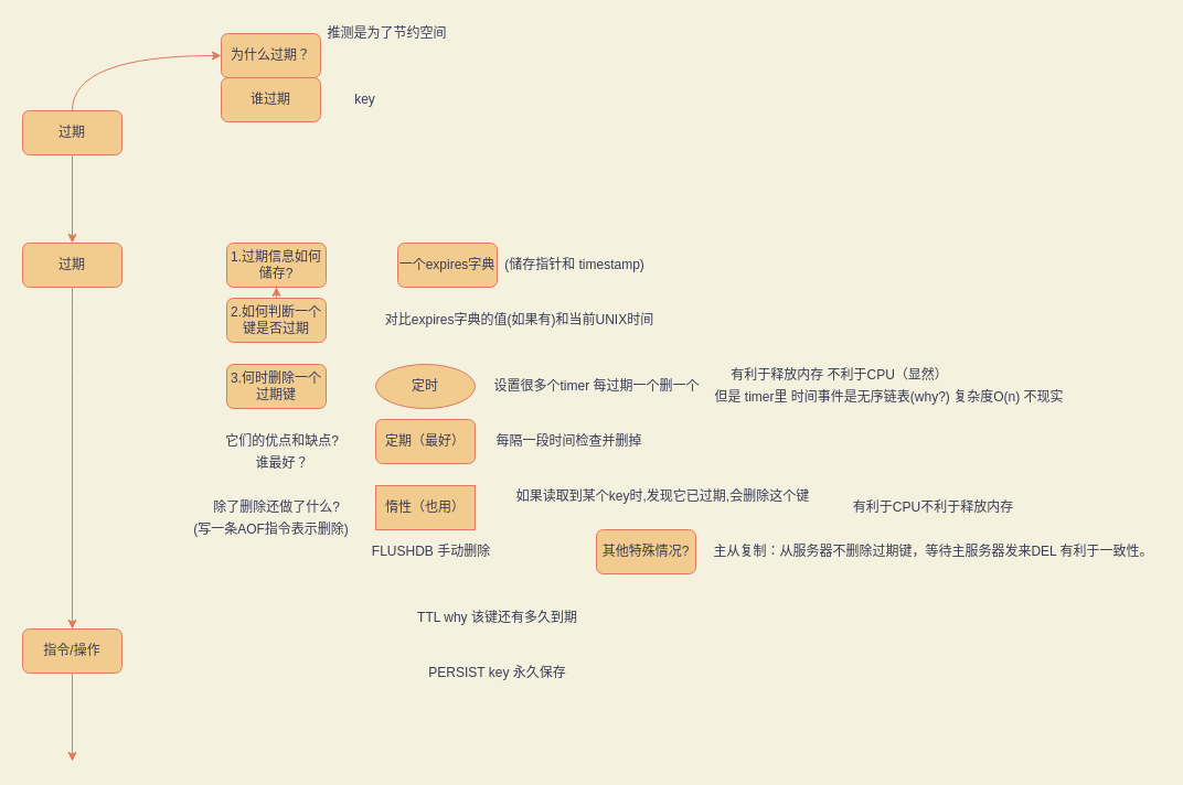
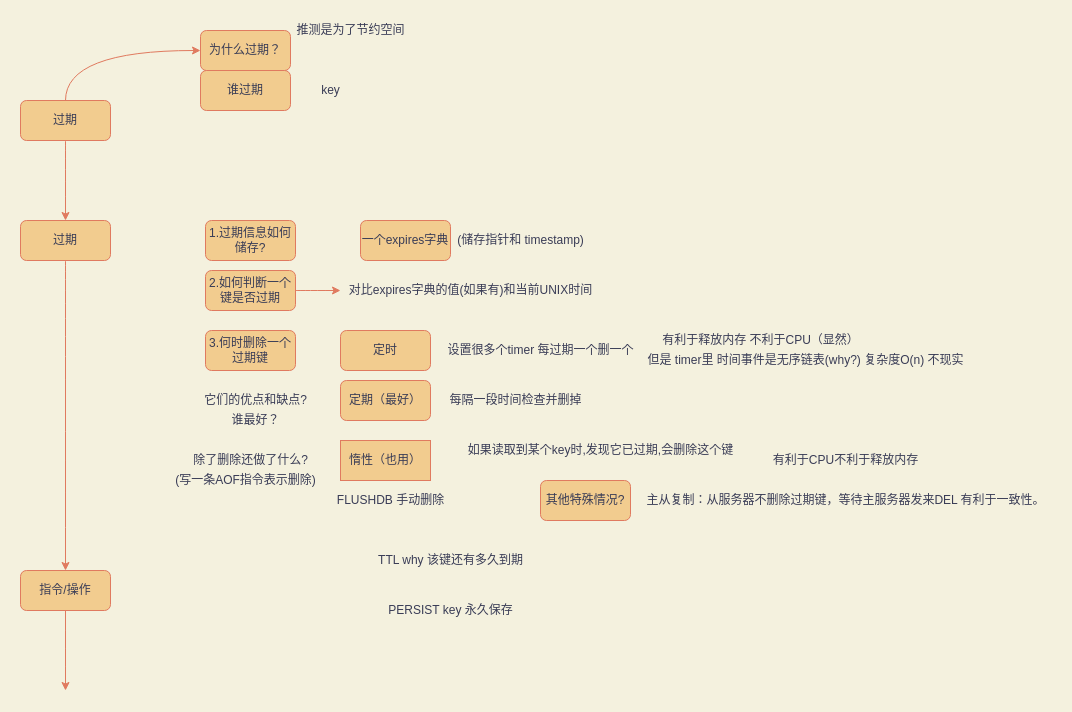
  <mxCell id="0" />
  <mxCell id="1" parent="0" />
  <mxCell id="2" value="" style="edgeStyle=orthogonalEdgeStyle;curved=1;rounded=1;sketch=0;orthogonalLoop=1;jettySize=auto;html=1;strokeColor=#E07A5F;fillColor=#F2CC8F;fontColor=#393C56;" edge="1" parent="1" source="4" target="6"><mxGeometry relative="1" as="geometry" /></mxCell>
  <mxCell id="3" value="" style="edgeStyle=orthogonalEdgeStyle;curved=1;rounded=1;sketch=0;orthogonalLoop=1;jettySize=auto;html=1;strokeColor=#E07A5F;fillColor=#F2CC8F;fontColor=#393C56;entryX=0;entryY=0.5;entryDx=0;entryDy=0;" edge="1" parent="1" source="4" target="9"><mxGeometry relative="1" as="geometry"><Array as="points"><mxPoint x="65" y="50" /></Array></mxGeometry></mxCell>
  <mxCell id="4" value="过期" style="rounded=1;whiteSpace=wrap;html=1;sketch=0;strokeColor=#E07A5F;fillColor=#F2CC8F;fontColor=#393C56;" vertex="1" parent="1"><mxGeometry x="20" y="100" width="90" height="40" as="geometry" /></mxCell>
  <mxCell id="5" value="" style="edgeStyle=orthogonalEdgeStyle;curved=1;rounded=1;sketch=0;orthogonalLoop=1;jettySize=auto;html=1;strokeColor=#E07A5F;fillColor=#F2CC8F;fontColor=#393C56;" edge="1" parent="1" source="6" target="8"><mxGeometry relative="1" as="geometry" /></mxCell>
  <mxCell id="6" value="过期" style="rounded=1;whiteSpace=wrap;html=1;sketch=0;strokeColor=#E07A5F;fillColor=#F2CC8F;fontColor=#393C56;" vertex="1" parent="1"><mxGeometry x="20" y="220" width="90" height="40" as="geometry" /></mxCell>
  <mxCell id="7" value="" style="edgeStyle=orthogonalEdgeStyle;curved=1;rounded=1;sketch=0;orthogonalLoop=1;jettySize=auto;html=1;strokeColor=#E07A5F;fillColor=#F2CC8F;fontColor=#393C56;" edge="1" parent="1" source="8"><mxGeometry relative="1" as="geometry"><mxPoint x="65" y="690" as="targetPoint" /></mxGeometry></mxCell>
  <mxCell id="8" value="指令/操作" style="rounded=1;whiteSpace=wrap;html=1;sketch=0;strokeColor=#E07A5F;fillColor=#F2CC8F;fontColor=#393C56;" vertex="1" parent="1"><mxGeometry x="20" y="570" width="90" height="40" as="geometry" /></mxCell>
  <mxCell id="9" value="为什么过期？" style="rounded=1;whiteSpace=wrap;html=1;sketch=0;strokeColor=#E07A5F;fillColor=#F2CC8F;fontColor=#393C56;" vertex="1" parent="1"><mxGeometry x="200" y="30" width="90" height="40" as="geometry" /></mxCell>
  <mxCell id="10" value="推测是为了节约空间" style="text;html=1;align=center;verticalAlign=middle;resizable=0;points=[];autosize=1;fontColor=#393C56;" vertex="1" parent="1"><mxGeometry x="290" y="20" width="120" height="20" as="geometry" /></mxCell>
  <mxCell id="11" value="谁过期" style="rounded=1;whiteSpace=wrap;html=1;sketch=0;strokeColor=#E07A5F;fillColor=#F2CC8F;fontColor=#393C56;" vertex="1" parent="1"><mxGeometry x="200" y="70" width="90" height="40" as="geometry" /></mxCell>
  <mxCell id="12" value="key" style="text;html=1;align=center;verticalAlign=middle;resizable=0;points=[];autosize=1;fontColor=#393C56;" vertex="1" parent="1"><mxGeometry x="315" y="80" width="30" height="20" as="geometry" /></mxCell>
  <mxCell id="13" value="TTL why 该键还有多久到期" style="text;html=1;align=center;verticalAlign=middle;resizable=0;points=[];autosize=1;fontColor=#393C56;" vertex="1" parent="1"><mxGeometry x="370" y="550" width="160" height="20" as="geometry" /></mxCell>
  <mxCell id="14" value="1.过期信息如何储存?" style="rounded=1;whiteSpace=wrap;html=1;sketch=0;strokeColor=#E07A5F;fillColor=#F2CC8F;fontColor=#393C56;" vertex="1" parent="1"><mxGeometry x="205" y="220" width="90" height="40" as="geometry" /></mxCell>
  <mxCell id="15" value="一个expires字典" style="rounded=1;whiteSpace=wrap;html=1;sketch=0;strokeColor=#E07A5F;fillColor=#F2CC8F;fontColor=#393C56;" vertex="1" parent="1"><mxGeometry x="360" y="220" width="90" height="40" as="geometry" /></mxCell>
  <mxCell id="16" value="(储存指针和 timestamp)" style="text;html=1;align=center;verticalAlign=middle;resizable=0;points=[];autosize=1;fontColor=#393C56;" vertex="1" parent="1"><mxGeometry x="450" y="230" width="140" height="20" as="geometry" /></mxCell>
  <mxCell id="17" value="PERSIST key 永久保存" style="text;html=1;align=center;verticalAlign=middle;resizable=0;points=[];autosize=1;fontColor=#393C56;" vertex="1" parent="1"><mxGeometry x="380" y="600" width="140" height="20" as="geometry" /></mxCell>
- <mxCell id="18" value="" style="edgeStyle=orthogonalEdgeStyle;curved=1;rounded=1;sketch=0;orthogonalLoop=1;jettySize=auto;html=1;strokeColor=#E07A5F;fillColor=#F2CC8F;fontColor=#393C56;" edge="1" parent="1" source="19" target="14"><mxGeometry relative="1" as="geometry" /></mxCell>
+ <mxCell id="18" value="" style="edgeStyle=orthogonalEdgeStyle;curved=1;rounded=1;sketch=0;orthogonalLoop=1;jettySize=auto;html=1;strokeColor=#E07A5F;fillColor=#F2CC8F;fontColor=#393C56;" edge="1" parent="1" source="19" target="20"><mxGeometry relative="1" as="geometry" /></mxCell>
  <mxCell id="19" value="2.如何判断一个键是否过期" style="rounded=1;whiteSpace=wrap;html=1;sketch=0;strokeColor=#E07A5F;fillColor=#F2CC8F;fontColor=#393C56;" vertex="1" parent="1"><mxGeometry x="205" y="270" width="90" height="40" as="geometry" /></mxCell>
  <mxCell id="20" value="对比expires字典的值(如果有)和当前UNIX时间" style="text;html=1;align=center;verticalAlign=middle;resizable=0;points=[];autosize=1;fontColor=#393C56;" vertex="1" parent="1"><mxGeometry x="340" y="280" width="260" height="20" as="geometry" /></mxCell>
  <mxCell id="21" value="3.何时删除一个过期键" style="rounded=1;whiteSpace=wrap;html=1;sketch=0;strokeColor=#E07A5F;fillColor=#F2CC8F;fontColor=#393C56;" vertex="1" parent="1"><mxGeometry x="205" y="330" width="90" height="40" as="geometry" /></mxCell>
  <mxCell id="22" value="定期（最好）" style="rounded=1;whiteSpace=wrap;html=1;sketch=0;strokeColor=#E07A5F;fillColor=#F2CC8F;fontColor=#393C56;" vertex="1" parent="1"><mxGeometry x="340" y="380" width="90" height="40" as="geometry" /></mxCell>
- <mxCell id="23" value="定时" style="ellipse;whiteSpace=wrap;html=1;sketch=0;strokeColor=#E07A5F;fillColor=#F2CC8F;fontColor=#393C56;" vertex="1" parent="1"><mxGeometry x="340" y="330" width="90" height="40" as="geometry" /></mxCell>
+ <mxCell id="23" value="定时" style="rounded=1;whiteSpace=wrap;html=1;sketch=0;strokeColor=#E07A5F;fillColor=#F2CC8F;fontColor=#393C56;" vertex="1" parent="1"><mxGeometry x="340" y="330" width="90" height="40" as="geometry" /></mxCell>
  <mxCell id="24" value="惰性（也用）" style="whiteSpace=wrap;html=1;sketch=0;strokeColor=#E07A5F;fillColor=#F2CC8F;fontColor=#393C56;rounded=0;" vertex="1" parent="1"><mxGeometry x="340" y="440" width="90" height="40" as="geometry" /></mxCell>
  <mxCell id="25" value="如果读取到某个key时,发现它已过期,会删除这个键" style="text;html=1;align=center;verticalAlign=middle;resizable=0;points=[];autosize=1;fontColor=#393C56;" vertex="1" parent="1"><mxGeometry x="460" y="440" width="280" height="20" as="geometry" /></mxCell>
  <mxCell id="26" value="设置很多个timer 每过期一个删一个" style="text;html=1;align=center;verticalAlign=middle;resizable=0;points=[];autosize=1;fontColor=#393C56;" vertex="1" parent="1"><mxGeometry x="440" y="340" width="200" height="20" as="geometry" /></mxCell>
  <mxCell id="27" value="每隔一段时间检查并删掉" style="text;html=1;align=center;verticalAlign=middle;resizable=0;points=[];autosize=1;fontColor=#393C56;" vertex="1" parent="1"><mxGeometry x="440" y="390" width="150" height="20" as="geometry" /></mxCell>
  <mxCell id="28" value="它们的优点和缺点?" style="text;html=1;align=center;verticalAlign=middle;resizable=0;points=[];autosize=1;fontColor=#393C56;" vertex="1" parent="1"><mxGeometry x="195" y="390" width="120" height="20" as="geometry" /></mxCell>
  <mxCell id="29" value="有利于释放内存 不利于CPU（显然）" style="text;html=1;align=center;verticalAlign=middle;resizable=0;points=[];autosize=1;fontColor=#393C56;" vertex="1" parent="1"><mxGeometry x="655" y="330" width="210" height="20" as="geometry" /></mxCell>
  <mxCell id="30" value="但是 timer里 时间事件是无序链表(why?) 复杂度O(n) 不现实" style="text;html=1;align=center;verticalAlign=middle;resizable=0;points=[];autosize=1;fontColor=#393C56;" vertex="1" parent="1"><mxGeometry x="640" y="350" width="330" height="20" as="geometry" /></mxCell>
  <mxCell id="31" value="有利于CPU不利于释放内存" style="text;html=1;align=center;verticalAlign=middle;resizable=0;points=[];autosize=1;fontColor=#393C56;" vertex="1" parent="1"><mxGeometry x="765" y="450" width="160" height="20" as="geometry" /></mxCell>
  <mxCell id="32" value="FLUSHDB 手动删除" style="text;html=1;align=center;verticalAlign=middle;resizable=0;points=[];autosize=1;fontColor=#393C56;" vertex="1" parent="1"><mxGeometry x="330" y="490" width="120" height="20" as="geometry" /></mxCell>
  <mxCell id="33" value="谁最好？" style="text;html=1;align=center;verticalAlign=middle;resizable=0;points=[];autosize=1;fontColor=#393C56;" vertex="1" parent="1"><mxGeometry x="225" y="410" width="60" height="20" as="geometry" /></mxCell>
  <mxCell id="34" value="其他特殊情况?" style="rounded=1;whiteSpace=wrap;html=1;sketch=0;strokeColor=#E07A5F;fillColor=#F2CC8F;fontColor=#393C56;" vertex="1" parent="1"><mxGeometry x="540" y="480" width="90" height="40" as="geometry" /></mxCell>
  <mxCell id="35" value="主从复制：从服务器不删除过期键，等待主服务器发来DEL 有利于一致性。&lt;br&gt;" style="text;html=1;align=center;verticalAlign=middle;resizable=0;points=[];autosize=1;fontColor=#393C56;" vertex="1" parent="1"><mxGeometry x="640" y="490" width="410" height="20" as="geometry" /></mxCell>
  <mxCell id="36" value="除了删除还做了什么?" style="text;html=1;align=center;verticalAlign=middle;resizable=0;points=[];autosize=1;fontColor=#393C56;" vertex="1" parent="1"><mxGeometry x="185" y="450" width="130" height="20" as="geometry" /></mxCell>
  <mxCell id="37" value="(写一条AOF指令表示删除)" style="text;html=1;align=center;verticalAlign=middle;resizable=0;points=[];autosize=1;fontColor=#393C56;" vertex="1" parent="1"><mxGeometry x="165" y="470" width="160" height="20" as="geometry" /></mxCell>
